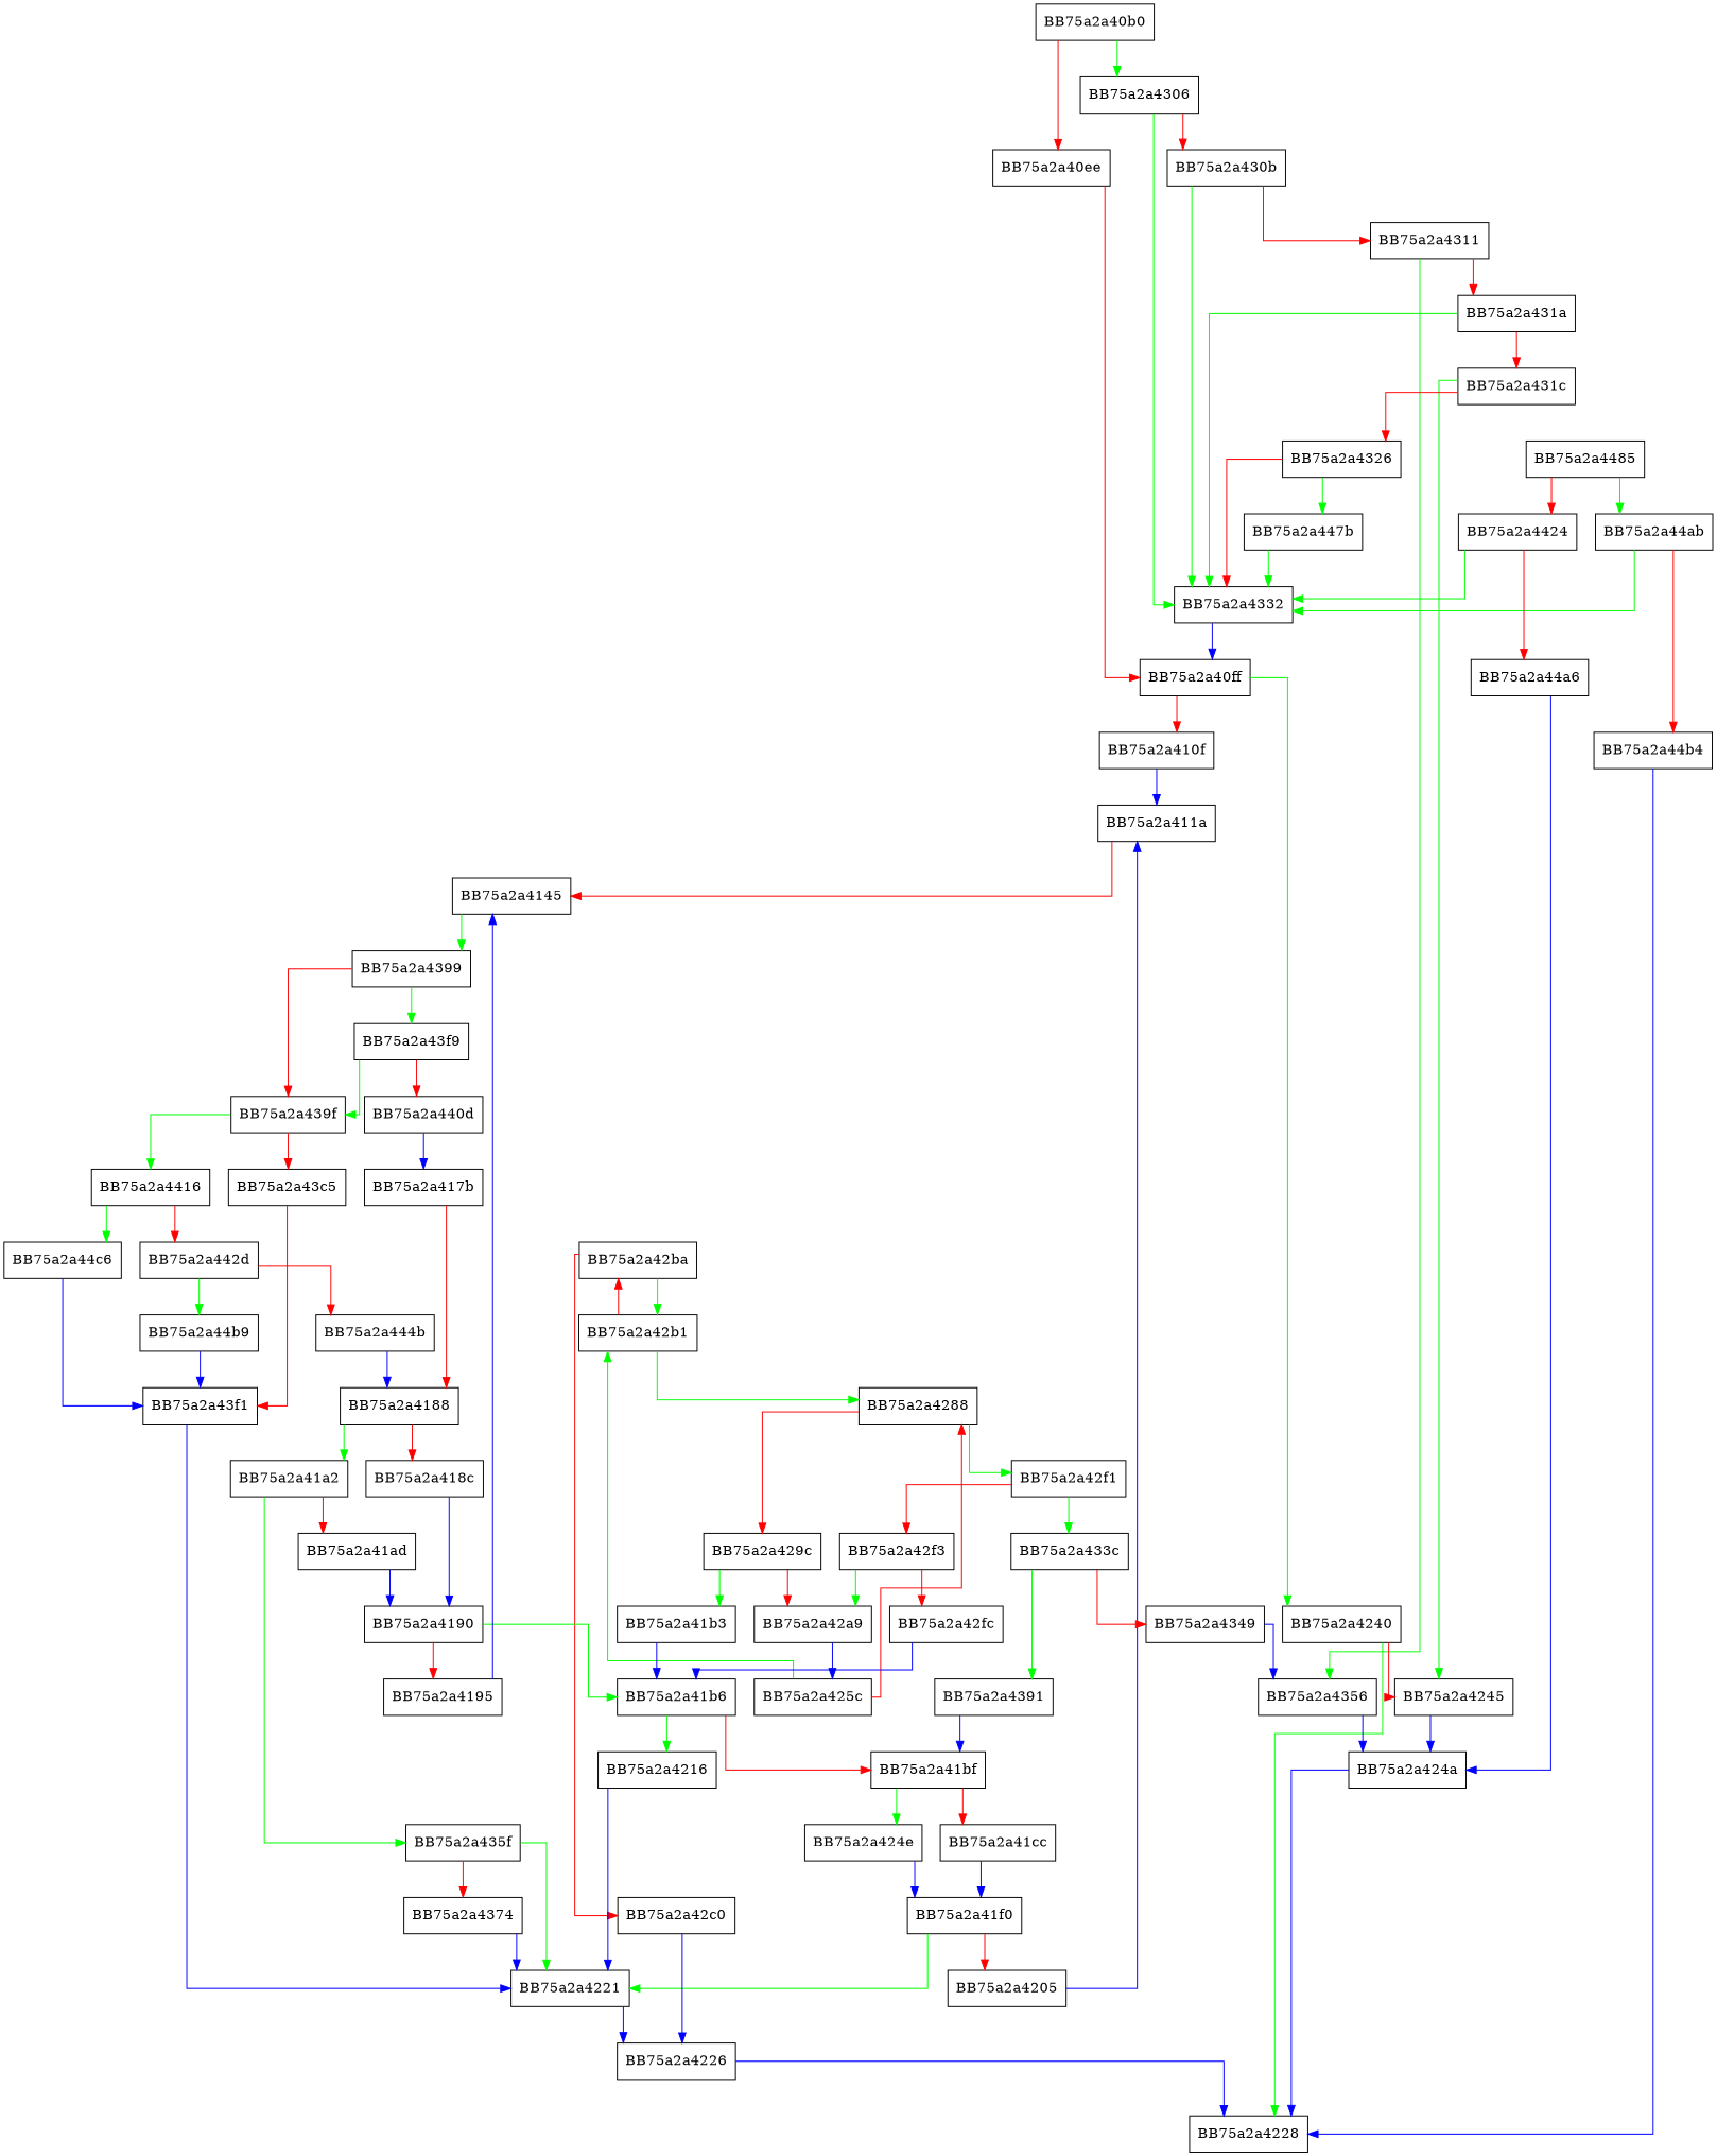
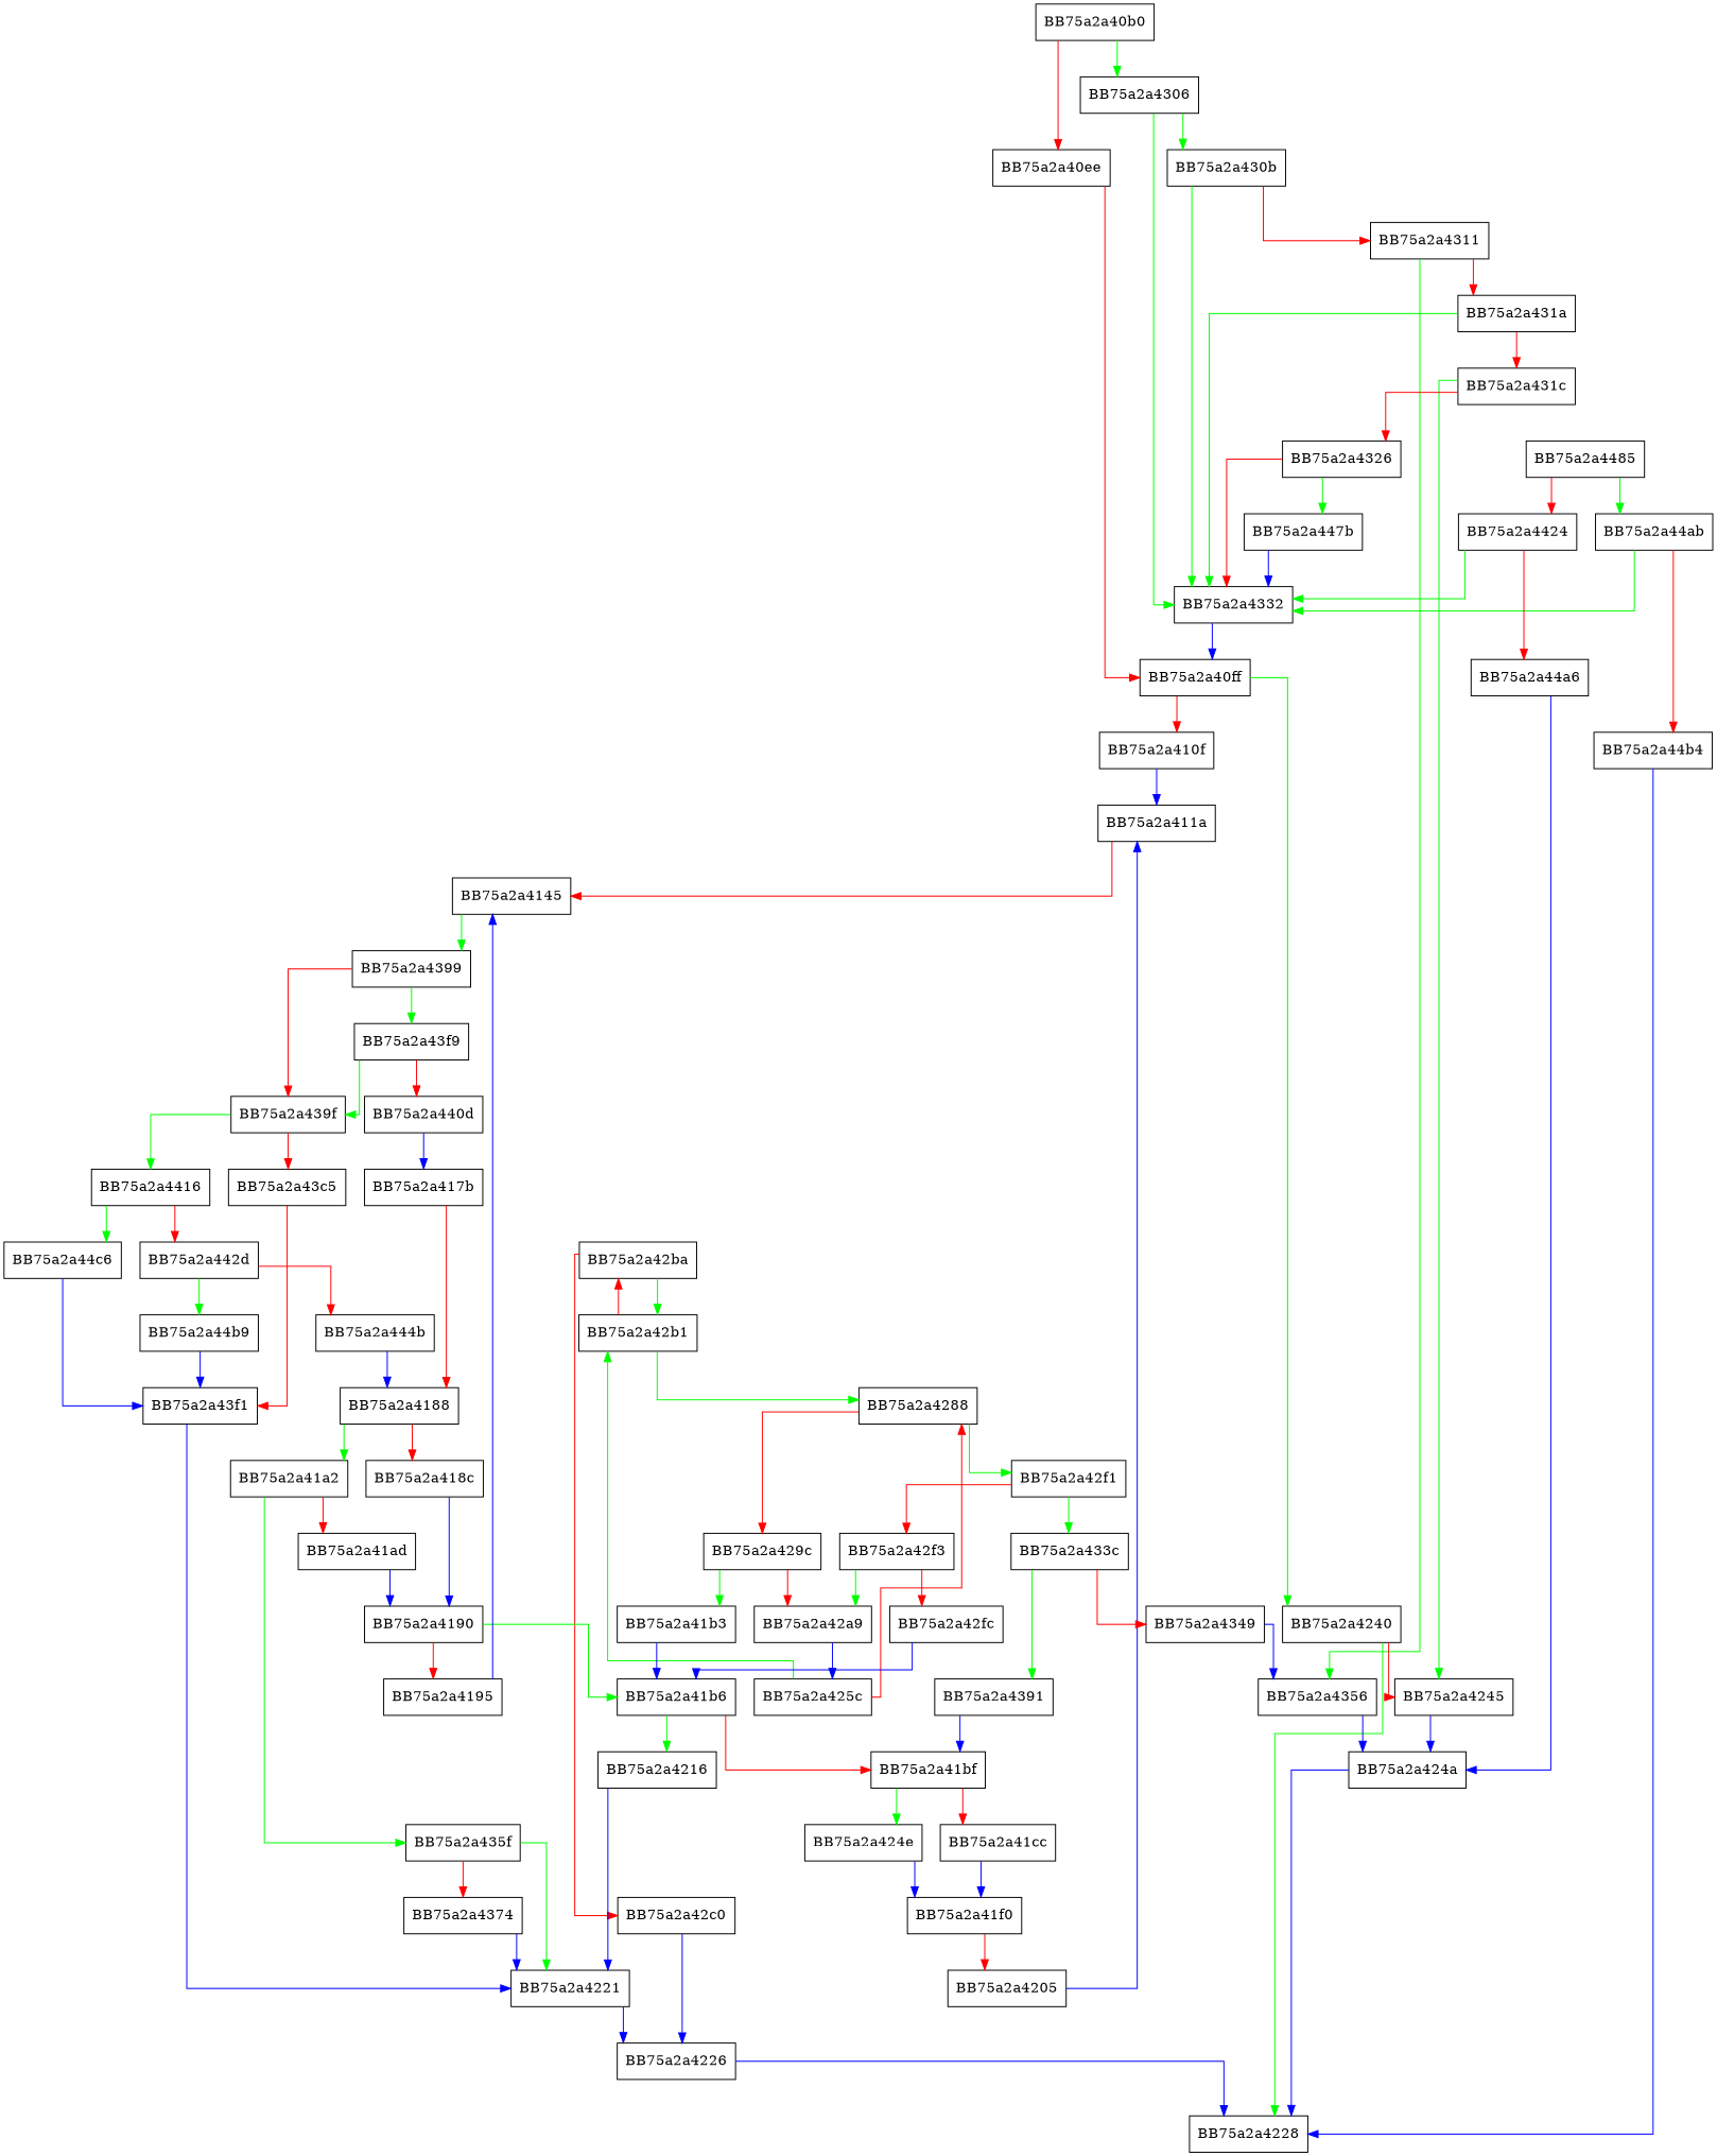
  digraph {
    splines=ortho
    node [shape=box]
    edge [color=red]
    BB75a2a40b0
    BB75a2a4306
    BB75a2a40ee
    BB75a2a4332
    BB75a2a430b
    BB75a2a40ff
    BB75a2a4311
    BB75a2a4240
    BB75a2a410f
    BB75a2a4228
    BB75a2a4245
    BB75a2a411a
    BB75a2a424a
    BB75a2a4145
    BB75a2a425c
    BB75a2a42b1
    BB75a2a4288
    BB75a2a4399
    BB75a2a42ba
    BB75a2a42f1
    BB75a2a429c
    BB75a2a43f9
    BB75a2a439f
    BB75a2a440d
    BB75a2a4416
    BB75a2a43c5
    BB75a2a417b
    BB75a2a4188
    BB75a2a41a2
    BB75a2a418c
    BB75a2a435f
    BB75a2a41ad
    BB75a2a4190
    BB75a2a4221
    BB75a2a4374
    BB75a2a41b6
    BB75a2a4195
    BB75a2a4216
    BB75a2a41bf
    BB75a2a424e
    BB75a2a41cc
    BB75a2a4226
    BB75a2a41b3
    BB75a2a41f0
    BB75a2a4205
    BB75a2a42c0
    BB75a2a433c
    BB75a2a42f3
    BB75a2a42a9
    BB75a2a4391
    BB75a2a4349
    BB75a2a42fc
    BB75a2a4356
    BB75a2a431a
    BB75a2a431c
    BB75a2a4326
    BB75a2a447b
    BB75a2a4485
    BB75a2a44ab
    n60 [label=BB75a2a4424]
    BB75a2a44c6
    BB75a2a442d
    BB75a2a43f1
    BB75a2a44b9
    BB75a2a444b
    BB75a2a44b4
    BB75a2a44a6
    BB75a2a40b0 -> BB75a2a4306 [color=green]
    BB75a2a40b0 -> BB75a2a40ee
    BB75a2a4306 -> BB75a2a4332 [color=green]
-   BB75a2a4306 -> BB75a2a430b
+   BB75a2a4306 -> BB75a2a430b [color=green]
    BB75a2a40ee -> BB75a2a40ff
    BB75a2a4332 -> BB75a2a40ff [color=blue]
    BB75a2a430b -> BB75a2a4332 [color=green]
    BB75a2a430b -> BB75a2a4311
    BB75a2a40ff -> BB75a2a4240 [color=green]
    BB75a2a40ff -> BB75a2a410f
    BB75a2a4311 -> BB75a2a4356 [color=green]
    BB75a2a4311 -> BB75a2a431a
    BB75a2a4240 -> BB75a2a4228 [color=green]
    BB75a2a4240 -> BB75a2a4245
    BB75a2a410f -> BB75a2a411a [color=blue]
    BB75a2a4245 -> BB75a2a424a [color=blue]
    BB75a2a411a -> BB75a2a4145
    BB75a2a424a -> BB75a2a4228 [color=blue]
    BB75a2a4145 -> BB75a2a4399 [color=green]
    BB75a2a425c -> BB75a2a42b1 [color=green]
    BB75a2a425c -> BB75a2a4288
    BB75a2a42b1 -> BB75a2a4288 [color=green]
    BB75a2a42b1 -> BB75a2a42ba
    BB75a2a4288 -> BB75a2a42f1 [color=green]
    BB75a2a4288 -> BB75a2a429c
    BB75a2a4399 -> BB75a2a43f9 [color=green]
    BB75a2a4399 -> BB75a2a439f
    BB75a2a42ba -> BB75a2a42b1 [color=green]
    BB75a2a42ba -> BB75a2a42c0
    BB75a2a42f1 -> BB75a2a433c [color=green]
    BB75a2a42f1 -> BB75a2a42f3
    BB75a2a429c -> BB75a2a41b3 [color=green]
    BB75a2a429c -> BB75a2a42a9
    BB75a2a43f9 -> BB75a2a439f [color=green]
    BB75a2a43f9 -> BB75a2a440d
    BB75a2a439f -> BB75a2a4416 [color=green]
    BB75a2a439f -> BB75a2a43c5
    BB75a2a440d -> BB75a2a417b [color=blue]
    BB75a2a4416 -> BB75a2a44c6 [color=green]
    BB75a2a4416 -> BB75a2a442d
    BB75a2a43c5 -> BB75a2a43f1
    BB75a2a417b -> BB75a2a4188
    BB75a2a4188 -> BB75a2a41a2 [color=green]
    BB75a2a4188 -> BB75a2a418c
    BB75a2a41a2 -> BB75a2a435f [color=green]
    BB75a2a41a2 -> BB75a2a41ad
    BB75a2a418c -> BB75a2a4190 [color=blue]
    BB75a2a435f -> BB75a2a4221 [color=green]
    BB75a2a435f -> BB75a2a4374
    BB75a2a41ad -> BB75a2a4190 [color=blue]
    BB75a2a4190 -> BB75a2a41b6 [color=green]
    BB75a2a4190 -> BB75a2a4195
    BB75a2a4221 -> BB75a2a4226 [color=blue]
    BB75a2a4374 -> BB75a2a4221 [color=blue]
    BB75a2a41b6 -> BB75a2a4216 [color=green]
    BB75a2a41b6 -> BB75a2a41bf
    BB75a2a4195 -> BB75a2a4145 [color=blue]
    BB75a2a4216 -> BB75a2a4221 [color=blue]
    BB75a2a41bf -> BB75a2a424e [color=green]
    BB75a2a41bf -> BB75a2a41cc
    BB75a2a424e -> BB75a2a41f0 [color=blue]
    BB75a2a41cc -> BB75a2a41f0 [color=blue]
    BB75a2a4226 -> BB75a2a4228 [color=blue]
    BB75a2a41b3 -> BB75a2a41b6 [color=blue]
-   BB75a2a41f0 -> BB75a2a4221 [color=green]
    BB75a2a41f0 -> BB75a2a4205
    BB75a2a4205 -> BB75a2a411a [color=blue]
    BB75a2a42c0 -> BB75a2a4226 [color=blue]
    BB75a2a433c -> BB75a2a4391 [color=green]
    BB75a2a433c -> BB75a2a4349
    BB75a2a42f3 -> BB75a2a42a9 [color=green]
    BB75a2a42f3 -> BB75a2a42fc
    BB75a2a42a9 -> BB75a2a425c [color=blue]
    BB75a2a4391 -> BB75a2a41bf [color=blue]
    BB75a2a4349 -> BB75a2a4356 [color=blue]
    BB75a2a42fc -> BB75a2a41b6 [color=blue]
    BB75a2a4356 -> BB75a2a424a [color=blue]
    BB75a2a431a -> BB75a2a4332 [color=green]
    BB75a2a431a -> BB75a2a431c
    BB75a2a431c -> BB75a2a4245 [color=green]
    BB75a2a431c -> BB75a2a4326
    BB75a2a4326 -> BB75a2a4332
    BB75a2a4326 -> BB75a2a447b [color=green]
-   BB75a2a447b -> BB75a2a4332 [color=green]
+   BB75a2a447b -> BB75a2a4332 [color=blue]
    BB75a2a4485 -> BB75a2a44ab [color=green]
    BB75a2a4485 -> n60
    BB75a2a44ab -> BB75a2a4332 [color=green]
    BB75a2a44ab -> BB75a2a44b4
    n60 -> BB75a2a4332 [color=green]
    n60 -> BB75a2a44a6
    BB75a2a44c6 -> BB75a2a43f1 [color=blue]
    BB75a2a442d -> BB75a2a44b9 [color=green]
    BB75a2a442d -> BB75a2a444b
    BB75a2a43f1 -> BB75a2a4221 [color=blue]
    BB75a2a44b9 -> BB75a2a43f1 [color=blue]
    BB75a2a444b -> BB75a2a4188 [color=blue]
    BB75a2a44b4 -> BB75a2a4228 [color=blue]
    BB75a2a44a6 -> BB75a2a424a [color=blue]
  }
